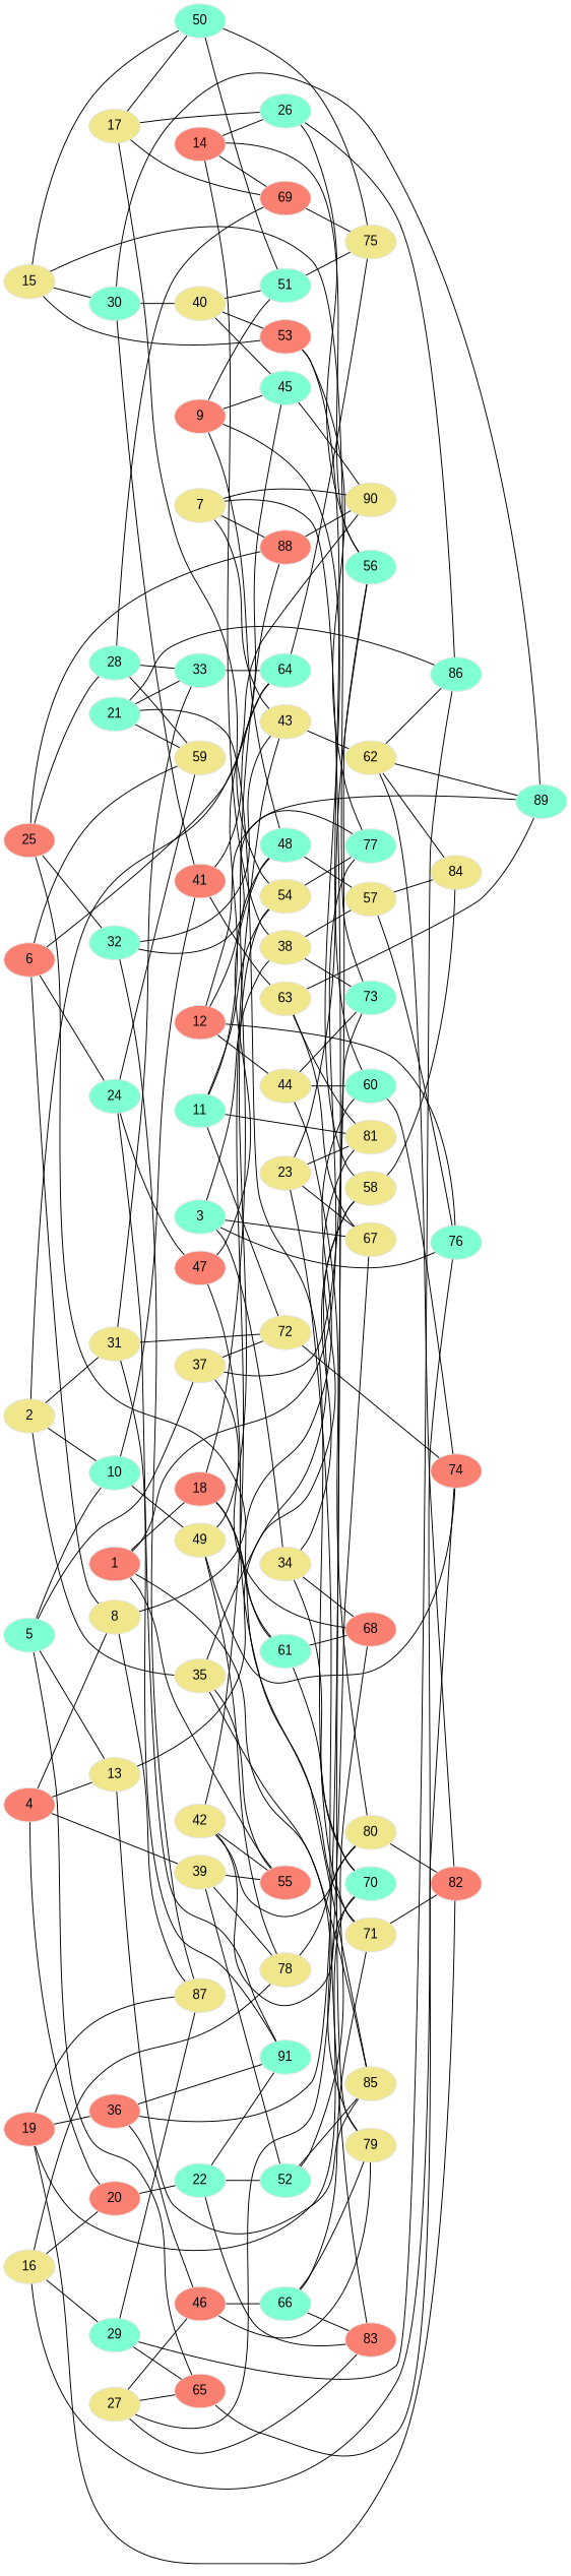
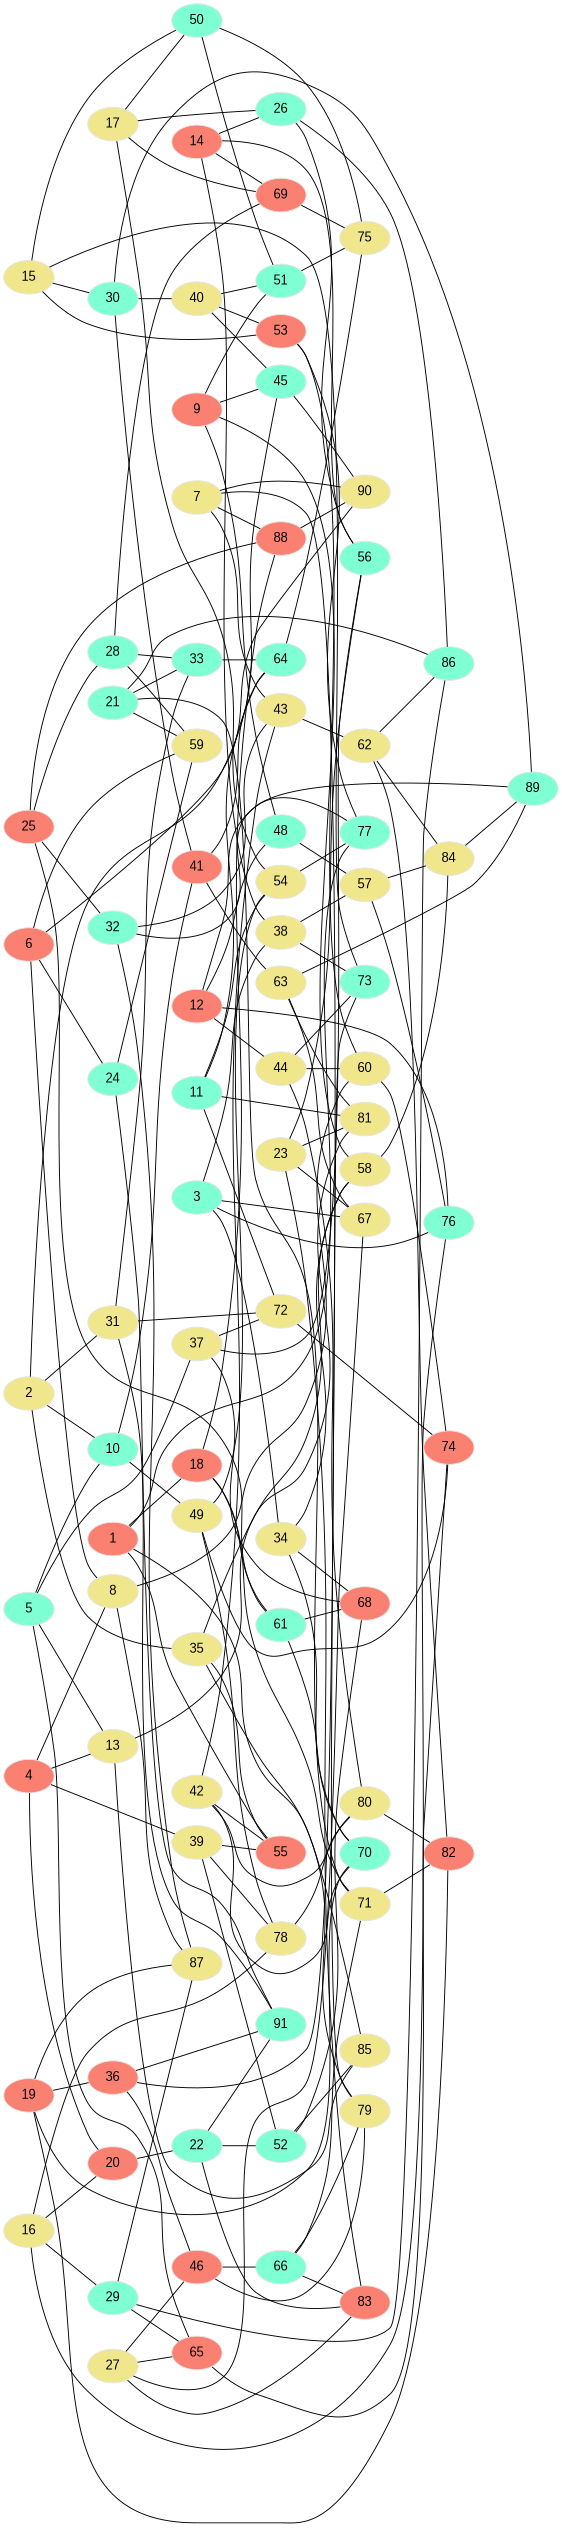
  graph {
    fontname="Liberation Sans"
    rankdir=LR
    node [color=gray90 fillcolor=khaki fontname="Liberation Sans" style=filled]
    edge [fontname="Liberation Sans"]
    1 [fillcolor=salmon]
    18 [fillcolor=salmon]
    55 [fillcolor=salmon]
    77 [fillcolor=aquamarine]
    79
    88 [fillcolor=salmon]
    61 [fillcolor=aquamarine]
    71
    10 [fillcolor=aquamarine]
    2
    31
    35
    45 [fillcolor=aquamarine]
    41 [fillcolor=salmon]
    49
    72
    33 [fillcolor=aquamarine]
    91 [fillcolor=aquamarine]
    58
    85
    90
    3 [fillcolor=aquamarine]
    34
    38
    67
    76 [fillcolor=aquamarine]
    70 [fillcolor=aquamarine]
    68 [fillcolor=salmon]
    73 [fillcolor=aquamarine]
    57
    4 [fillcolor=salmon]
    8
    13
    20 [fillcolor=salmon]
    39
-   60 [fillcolor=aquamarine]
+   60
    87
    81
    22 [fillcolor=aquamarine]
    78
    52 [fillcolor=aquamarine]
    5 [fillcolor=aquamarine]
    37
    65 [fillcolor=salmon]
    56 [fillcolor=aquamarine]
    74 [fillcolor=salmon]
    6 [fillcolor=salmon]
    24 [fillcolor=aquamarine]
    59
-   47 [fillcolor=salmon]
    7
    43
    62
    9 [fillcolor=salmon]
    48 [fillcolor=aquamarine]
    51 [fillcolor=aquamarine]
    75
    84
    64 [fillcolor=aquamarine]
    63
    54
    11 [fillcolor=aquamarine]
    12 [fillcolor=salmon]
    44
    89 [fillcolor=aquamarine]
    80
    14 [fillcolor=salmon]
    26 [fillcolor=aquamarine]
    69 [fillcolor=salmon]
    86 [fillcolor=aquamarine]
    30 [fillcolor=aquamarine]
    15
    50 [fillcolor=aquamarine]
    53 [fillcolor=salmon]
    40
    16
    29 [fillcolor=aquamarine]
    17
    82 [fillcolor=salmon]
    19 [fillcolor=salmon]
    36 [fillcolor=salmon]
    46 [fillcolor=salmon]
    83 [fillcolor=salmon]
    21 [fillcolor=aquamarine]
    23
    25 [fillcolor=salmon]
    28 [fillcolor=aquamarine]
    32 [fillcolor=aquamarine]
    27
    66 [fillcolor=aquamarine]
    42
    1 -- 18
    1 -- 55
    1 -- 77
    1 -- 79
    18 -- 88
    18 -- 61
    18 -- 71
    88 -- 90
    61 -- 70
    61 -- 68
    71 -- 82
    10 -- 41
    10 -- 49
    2 -- 10
    2 -- 31
    2 -- 35
    2 -- 45
    31 -- 72
    31 -- 33
    31 -- 91
    35 -- 55
    35 -- 58
    35 -- 85
    45 -- 90
    41 -- 64
    41 -- 63
    49 -- 78
    49 -- 74
    49 -- 54
    72 -- 74
    33 -- 64
    58 -- 84
    3 -- 34
    3 -- 38
    3 -- 67
    3 -- 76
    34 -- 58
    34 -- 70
    34 -- 68
    38 -- 73
    38 -- 57
    57 -- 76
    57 -- 84
    4 -- 8
    4 -- 13
    4 -- 20
    4 -- 39
    8 -- 60
    8 -- 87
    13 -- 85
    13 -- 81
    20 -- 22
    39 -- 55
    39 -- 78
    39 -- 52
    60 -- 74
    22 -- 91
    22 -- 52
    22 -- 83
    78 -- 80
    52 -- 85
    52 -- 68
    5 -- 10
    5 -- 13
    5 -- 37
    5 -- 65
    37 -- 72
    37 -- 68
    37 -- 56
    65 -- 74
    6 -- 90
    6 -- 8
    6 -- 24
    6 -- 59
    24 -- 91
    24 -- 59
-   24 -- 47
-   47 -- 85
-   47 -- 48
    7 -- 79
    7 -- 88
    7 -- 90
    7 -- 43
    43 -- 62
    62 -- 84
    62 -- 86
    62 -- 82
    9 -- 45
    9 -- 58
    9 -- 48
    9 -- 51
    48 -- 57
    51 -- 75
-   62 -- 89
+   84 -- 89
    64 -- 75
    63 -- 67
    63 -- 81
    63 -- 89
    54 -- 77
    11 -- 72
    11 -- 81
    11 -- 64
    11 -- 54
    12 -- 76
    12 -- 48
    12 -- 44
    12 -- 89
    44 -- 73
    44 -- 60
    44 -- 80
    80 -- 82
    14 -- 38
    14 -- 56
    14 -- 26
    14 -- 69
    26 -- 56
    26 -- 86
    69 -- 75
    30 -- 41
    30 -- 89
    30 -- 40
    15 -- 73
    15 -- 30
    15 -- 50
    15 -- 53
    50 -- 51
    50 -- 75
    53 -- 77
    53 -- 60
    40 -- 45
    40 -- 51
    40 -- 53
    16 -- 76
    16 -- 20
    16 -- 78
    16 -- 29
    29 -- 87
    29 -- 65
    29 -- 86
    17 -- 54
    17 -- 26
    17 -- 69
    17 -- 50
    19 -- 70
    19 -- 87
    19 -- 82
    19 -- 36
    36 -- 91
    36 -- 73
    36 -- 46
    46 -- 79
    46 -- 66
    21 -- 71
    21 -- 33
    21 -- 59
    21 -- 86
    23 -- 67
    23 -- 81
    23 -- 56
    23 -- 83
    25 -- 88
    25 -- 61
    25 -- 28
    25 -- 32
    28 -- 33
    28 -- 59
    28 -- 69
    32 -- 77
    32 -- 87
    32 -- 43
    27 -- 67
    27 -- 65
    27 -- 46
    27 -- 83
    66 -- 79
    66 -- 71
    66 -- 83
    42 -- 55
    42 -- 70
    42 -- 43
    42 -- 80
  }
